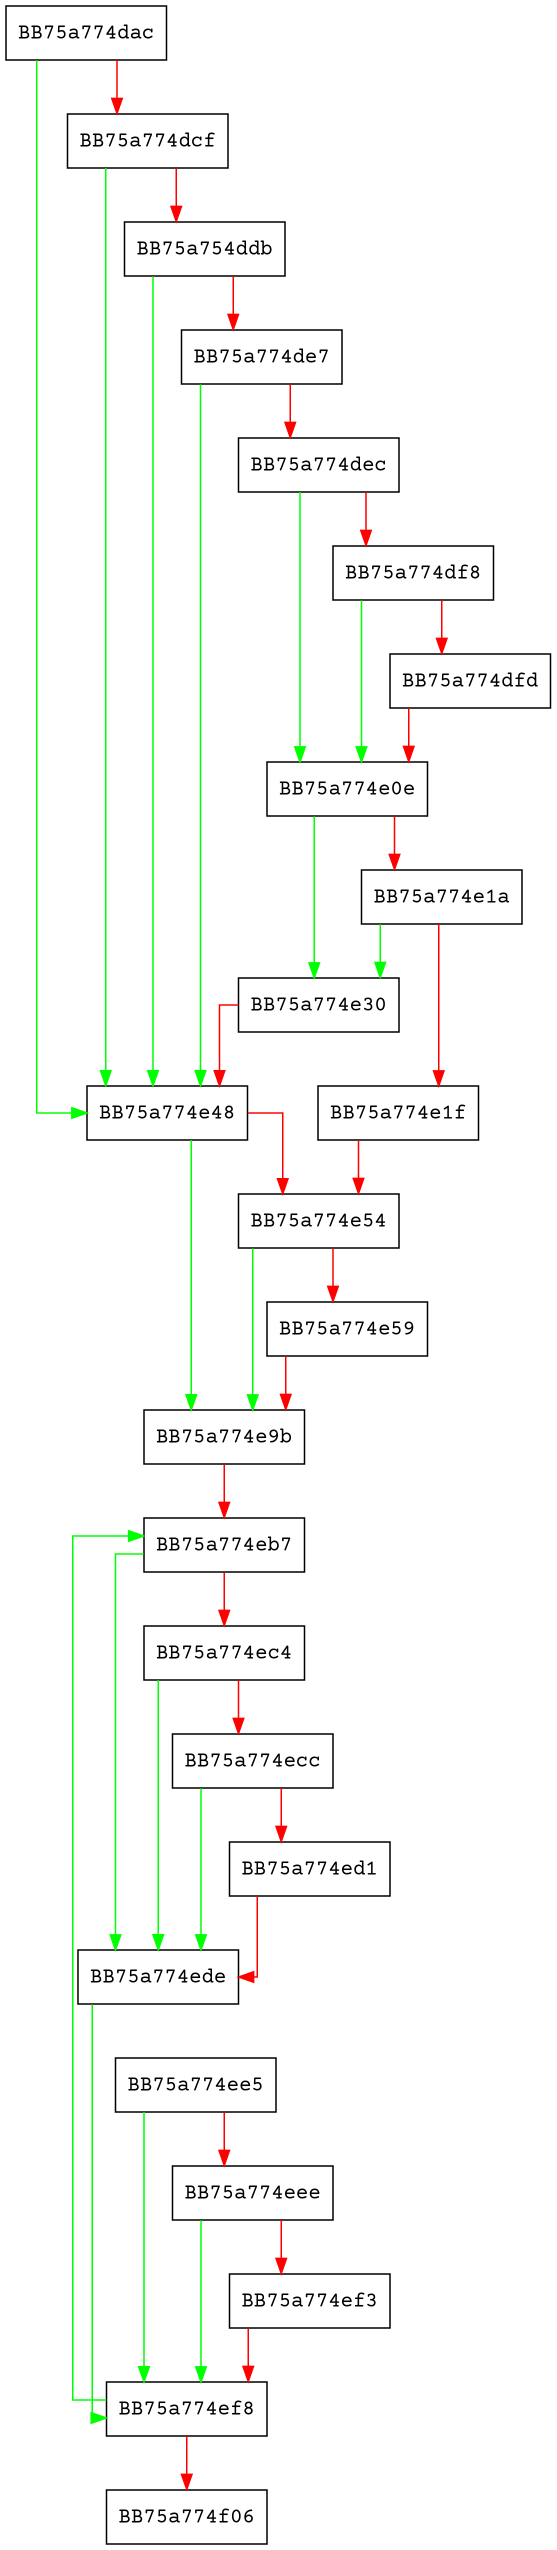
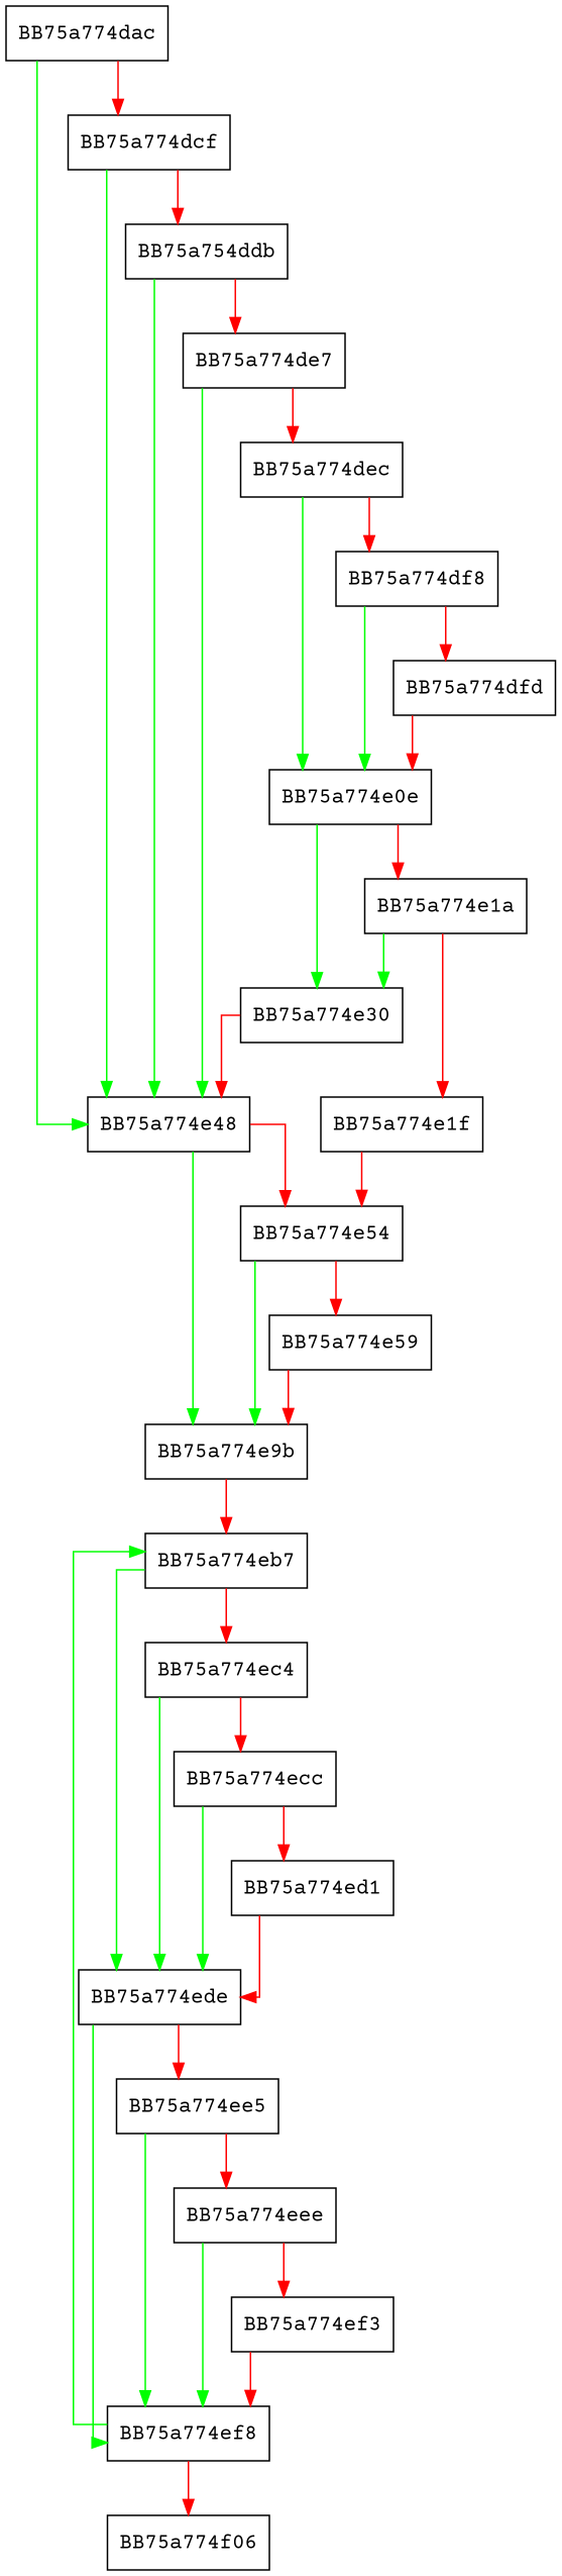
  digraph {
    fontname="Courier Prime"
    splines=ortho
    node [fontname="Courier Prime" shape=box]
    edge [color=red fontname="Courier Prime"]
    BB75a774dac
    BB75a774e48
    BB75a774dcf
    BB75a774e9b
    BB75a774e54
    n6 [label=BB75a754ddb]
    BB75a774eb7
    BB75a774e59
    BB75a774de7
    BB75a774dec
    BB75a774e0e
    BB75a774df8
    BB75a774e30
    BB75a774e1a
    BB75a774dfd
    BB75a774e1f
    BB75a774ede
    BB75a774ec4
    BB75a774ef8
    BB75a774ee5
    BB75a774ecc
    BB75a774f06
    BB75a774eee
    BB75a774ed1
    BB75a774ef3
    BB75a774dac -> BB75a774e48 [color=green]
    BB75a774dac -> BB75a774dcf
    BB75a774e48 -> BB75a774e9b [color=green]
    BB75a774e48 -> BB75a774e54
    BB75a774dcf -> BB75a774e48 [color=green]
    BB75a774dcf -> n6
    BB75a774e9b -> BB75a774eb7
    BB75a774e54 -> BB75a774e9b [color=green]
    BB75a774e54 -> BB75a774e59
    n6 -> BB75a774e48 [color=green]
    n6 -> BB75a774de7
    BB75a774eb7 -> BB75a774ede [color=green]
    BB75a774eb7 -> BB75a774ec4
    BB75a774e59 -> BB75a774e9b
    BB75a774de7 -> BB75a774e48 [color=green]
    BB75a774de7 -> BB75a774dec
    BB75a774dec -> BB75a774e0e [color=green]
    BB75a774dec -> BB75a774df8
    BB75a774e0e -> BB75a774e30 [color=green]
    BB75a774e0e -> BB75a774e1a
    BB75a774df8 -> BB75a774e0e [color=green]
    BB75a774df8 -> BB75a774dfd
    BB75a774e30 -> BB75a774e48
    BB75a774e1a -> BB75a774e30 [color=green]
    BB75a774e1a -> BB75a774e1f
    BB75a774dfd -> BB75a774e0e
    BB75a774e1f -> BB75a774e54
    BB75a774ede -> BB75a774ef8 [color=green]
+   BB75a774ede -> BB75a774ee5
    BB75a774ec4 -> BB75a774ede [color=green]
    BB75a774ec4 -> BB75a774ecc
    BB75a774ef8 -> BB75a774eb7 [color=green]
    BB75a774ef8 -> BB75a774f06
    BB75a774ee5 -> BB75a774ef8 [color=green]
    BB75a774ee5 -> BB75a774eee
    BB75a774ecc -> BB75a774ede [color=green]
    BB75a774ecc -> BB75a774ed1
    BB75a774eee -> BB75a774ef8 [color=green]
    BB75a774eee -> BB75a774ef3
    BB75a774ed1 -> BB75a774ede
    BB75a774ef3 -> BB75a774ef8
  }
